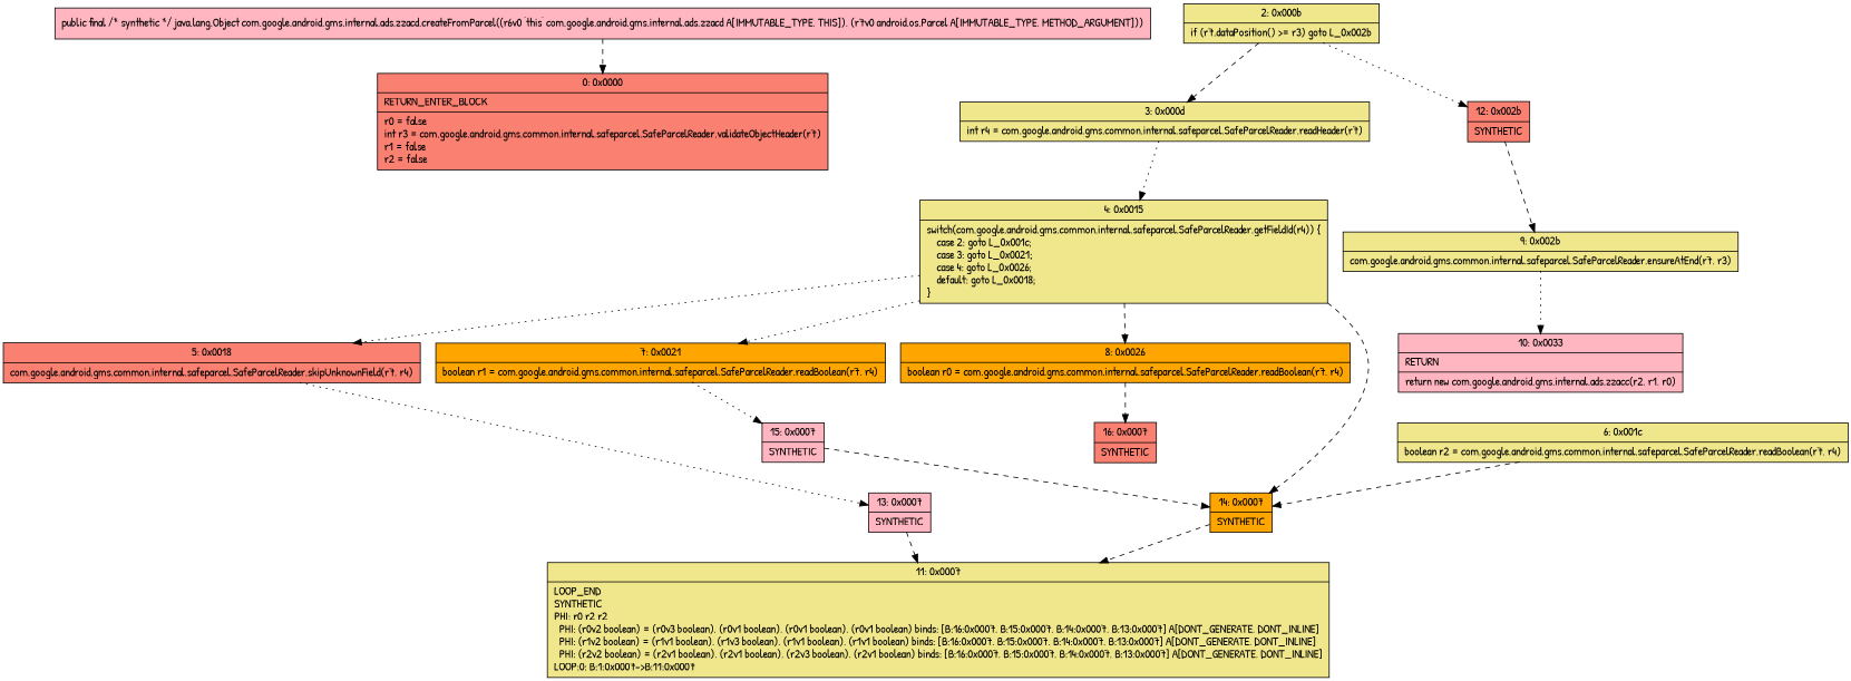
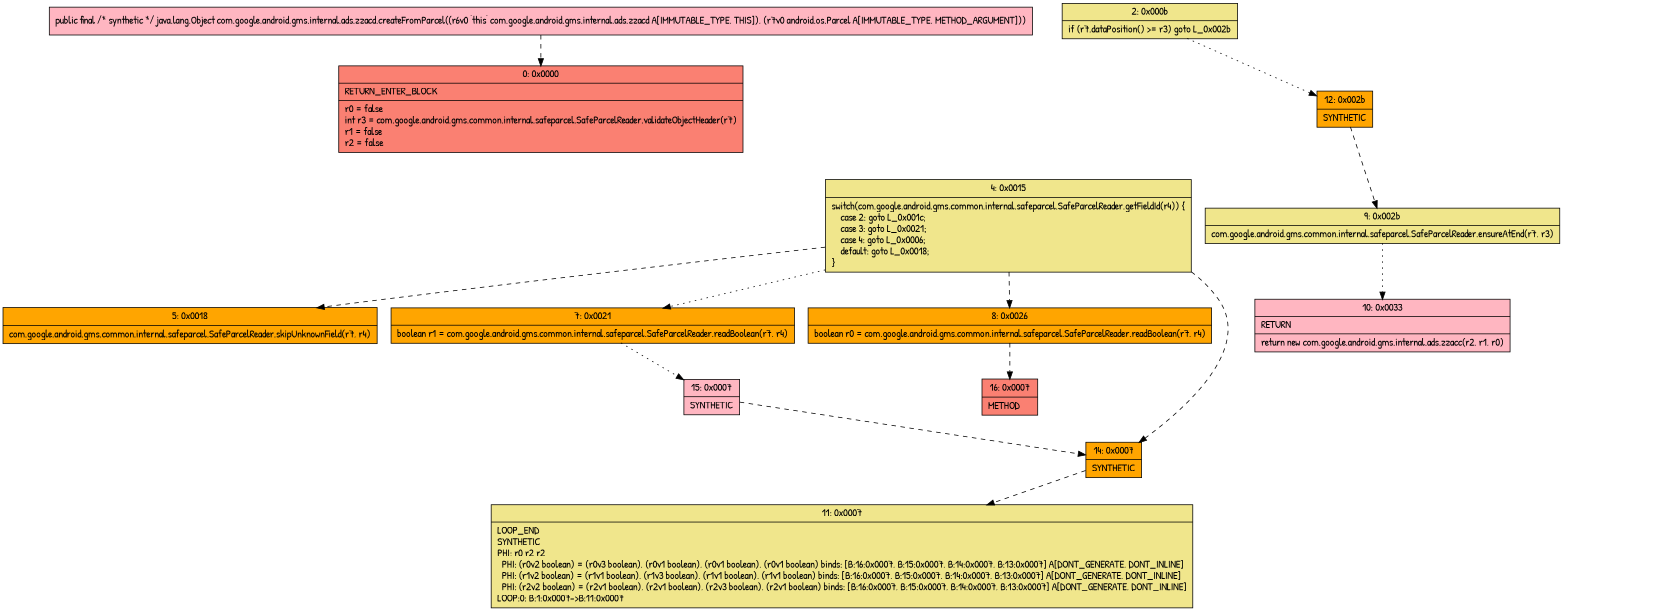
  digraph {
    fontname="Patrick Hand"
    node [fillcolor=khaki fontname="Patrick Hand" shape=record style=filled]
    edge [fontname="Patrick Hand" style=dashed]
    n1 [fillcolor=salmon label="{0\:\ 0x0000|RETURN_ENTER_BLOCK\l|r0 = false\lint r3 = com.google.android.gms.common.internal.safeparcel.SafeParcelReader.validateObjectHeader(r7)\lr1 = false\lr2 = false\l}"]
    n2 [label="{2\:\ 0x000b|if (r7.dataPosition() \>= r3) goto L_0x002b\l}"]
-   n3 [label="{3\:\ 0x000d|int r4 = com.google.android.gms.common.internal.safeparcel.SafeParcelReader.readHeader(r7)\l}"]
-   n4 [fillcolor=salmon label="{12\:\ 0x002b|SYNTHETIC\l}"]
-   n5 [label="{4\:\ 0x0015|switch(com.google.android.gms.common.internal.safeparcel.SafeParcelReader.getFieldId(r4)) \{\l    case 2: goto L_0x001c;\l    case 3: goto L_0x0021;\l    case 4: goto L_0x0026;\l    default: goto L_0x0018;\l\}\l}"]
+   n4 [fillcolor=orange label="{12\:\ 0x002b|SYNTHETIC\l}"]
+   n5 [label="{4\:\ 0x0015|switch(com.google.android.gms.common.internal.safeparcel.SafeParcelReader.getFieldId(r4)) \{\l    case 2: goto L_0x001c;\l    case 3: goto L_0x0021;\l    case 4: goto L_0x0006;\l    default: goto L_0x0018;\l\}\l}"]
    n6 [label="{9\:\ 0x002b|com.google.android.gms.common.internal.safeparcel.SafeParcelReader.ensureAtEnd(r7, r3)\l}"]
-   n7 [fillcolor=salmon label="{5\:\ 0x0018|com.google.android.gms.common.internal.safeparcel.SafeParcelReader.skipUnknownField(r7, r4)\l}"]
+   n7 [fillcolor=orange label="{5\:\ 0x0018|com.google.android.gms.common.internal.safeparcel.SafeParcelReader.skipUnknownField(r7, r4)\l}"]
    n8 [fillcolor=orange label="{7\:\ 0x0021|boolean r1 = com.google.android.gms.common.internal.safeparcel.SafeParcelReader.readBoolean(r7, r4)\l}"]
    n9 [fillcolor=orange label="{8\:\ 0x0026|boolean r0 = com.google.android.gms.common.internal.safeparcel.SafeParcelReader.readBoolean(r7, r4)\l}"]
    n10 [fillcolor=orange label="{14\:\ 0x0007|SYNTHETIC\l}"]
-   n11 [fillcolor=lightpink label="{13\:\ 0x0007|SYNTHETIC\l}"]
-   n12 [label="{6\:\ 0x001c|boolean r2 = com.google.android.gms.common.internal.safeparcel.SafeParcelReader.readBoolean(r7, r4)\l}"]
    n13 [fillcolor=lightpink label="{15\:\ 0x0007|SYNTHETIC\l}"]
-   n14 [fillcolor=salmon label="{16\:\ 0x0007|SYNTHETIC\l}"]
+   n14 [fillcolor=salmon label="{16\:\ 0x0007|METHOD\l}"]
    n15 [label="{11\:\ 0x0007|LOOP_END\lSYNTHETIC\lPHI: r0 r2 r2 \l  PHI: (r0v2 boolean) = (r0v3 boolean), (r0v1 boolean), (r0v1 boolean), (r0v1 boolean) binds: [B:16:0x0007, B:15:0x0007, B:14:0x0007, B:13:0x0007] A[DONT_GENERATE, DONT_INLINE]\l  PHI: (r1v2 boolean) = (r1v1 boolean), (r1v3 boolean), (r1v1 boolean), (r1v1 boolean) binds: [B:16:0x0007, B:15:0x0007, B:14:0x0007, B:13:0x0007] A[DONT_GENERATE, DONT_INLINE]\l  PHI: (r2v2 boolean) = (r2v1 boolean), (r2v1 boolean), (r2v3 boolean), (r2v1 boolean) binds: [B:16:0x0007, B:15:0x0007, B:14:0x0007, B:13:0x0007] A[DONT_GENERATE, DONT_INLINE]\lLOOP:0: B:1:0x0007\-\>B:11:0x0007\l}"]
    n16 [fillcolor=lightpink label="{10\:\ 0x0033|RETURN\l|return new com.google.android.gms.internal.ads.zzacc(r2, r1, r0)\l}"]
    n17 [fillcolor=lightpink label="{public final \/* synthetic *\/ java.lang.Object com.google.android.gms.internal.ads.zzacd.createFromParcel((r6v0 'this' com.google.android.gms.internal.ads.zzacd A[IMMUTABLE_TYPE, THIS]), (r7v0 android.os.Parcel A[IMMUTABLE_TYPE, METHOD_ARGUMENT])) }"]
-   n2 -> n3
    n2 -> n4 [style=dotted]
-   n3 -> n5 [style=dotted]
    n4 -> n6
-   n5 -> n7 [style=dotted]
+   n5 -> n7
    n5 -> n8 [style=dotted]
    n5 -> n9
    n5 -> n10
    n6 -> n16 [style=dotted]
-   n7 -> n11 [style=dotted]
    n8 -> n13 [style=dotted]
    n9 -> n14
    n10 -> n15
-   n11 -> n15
-   n12 -> n10
    n13 -> n10
    n17 -> n1
  }
